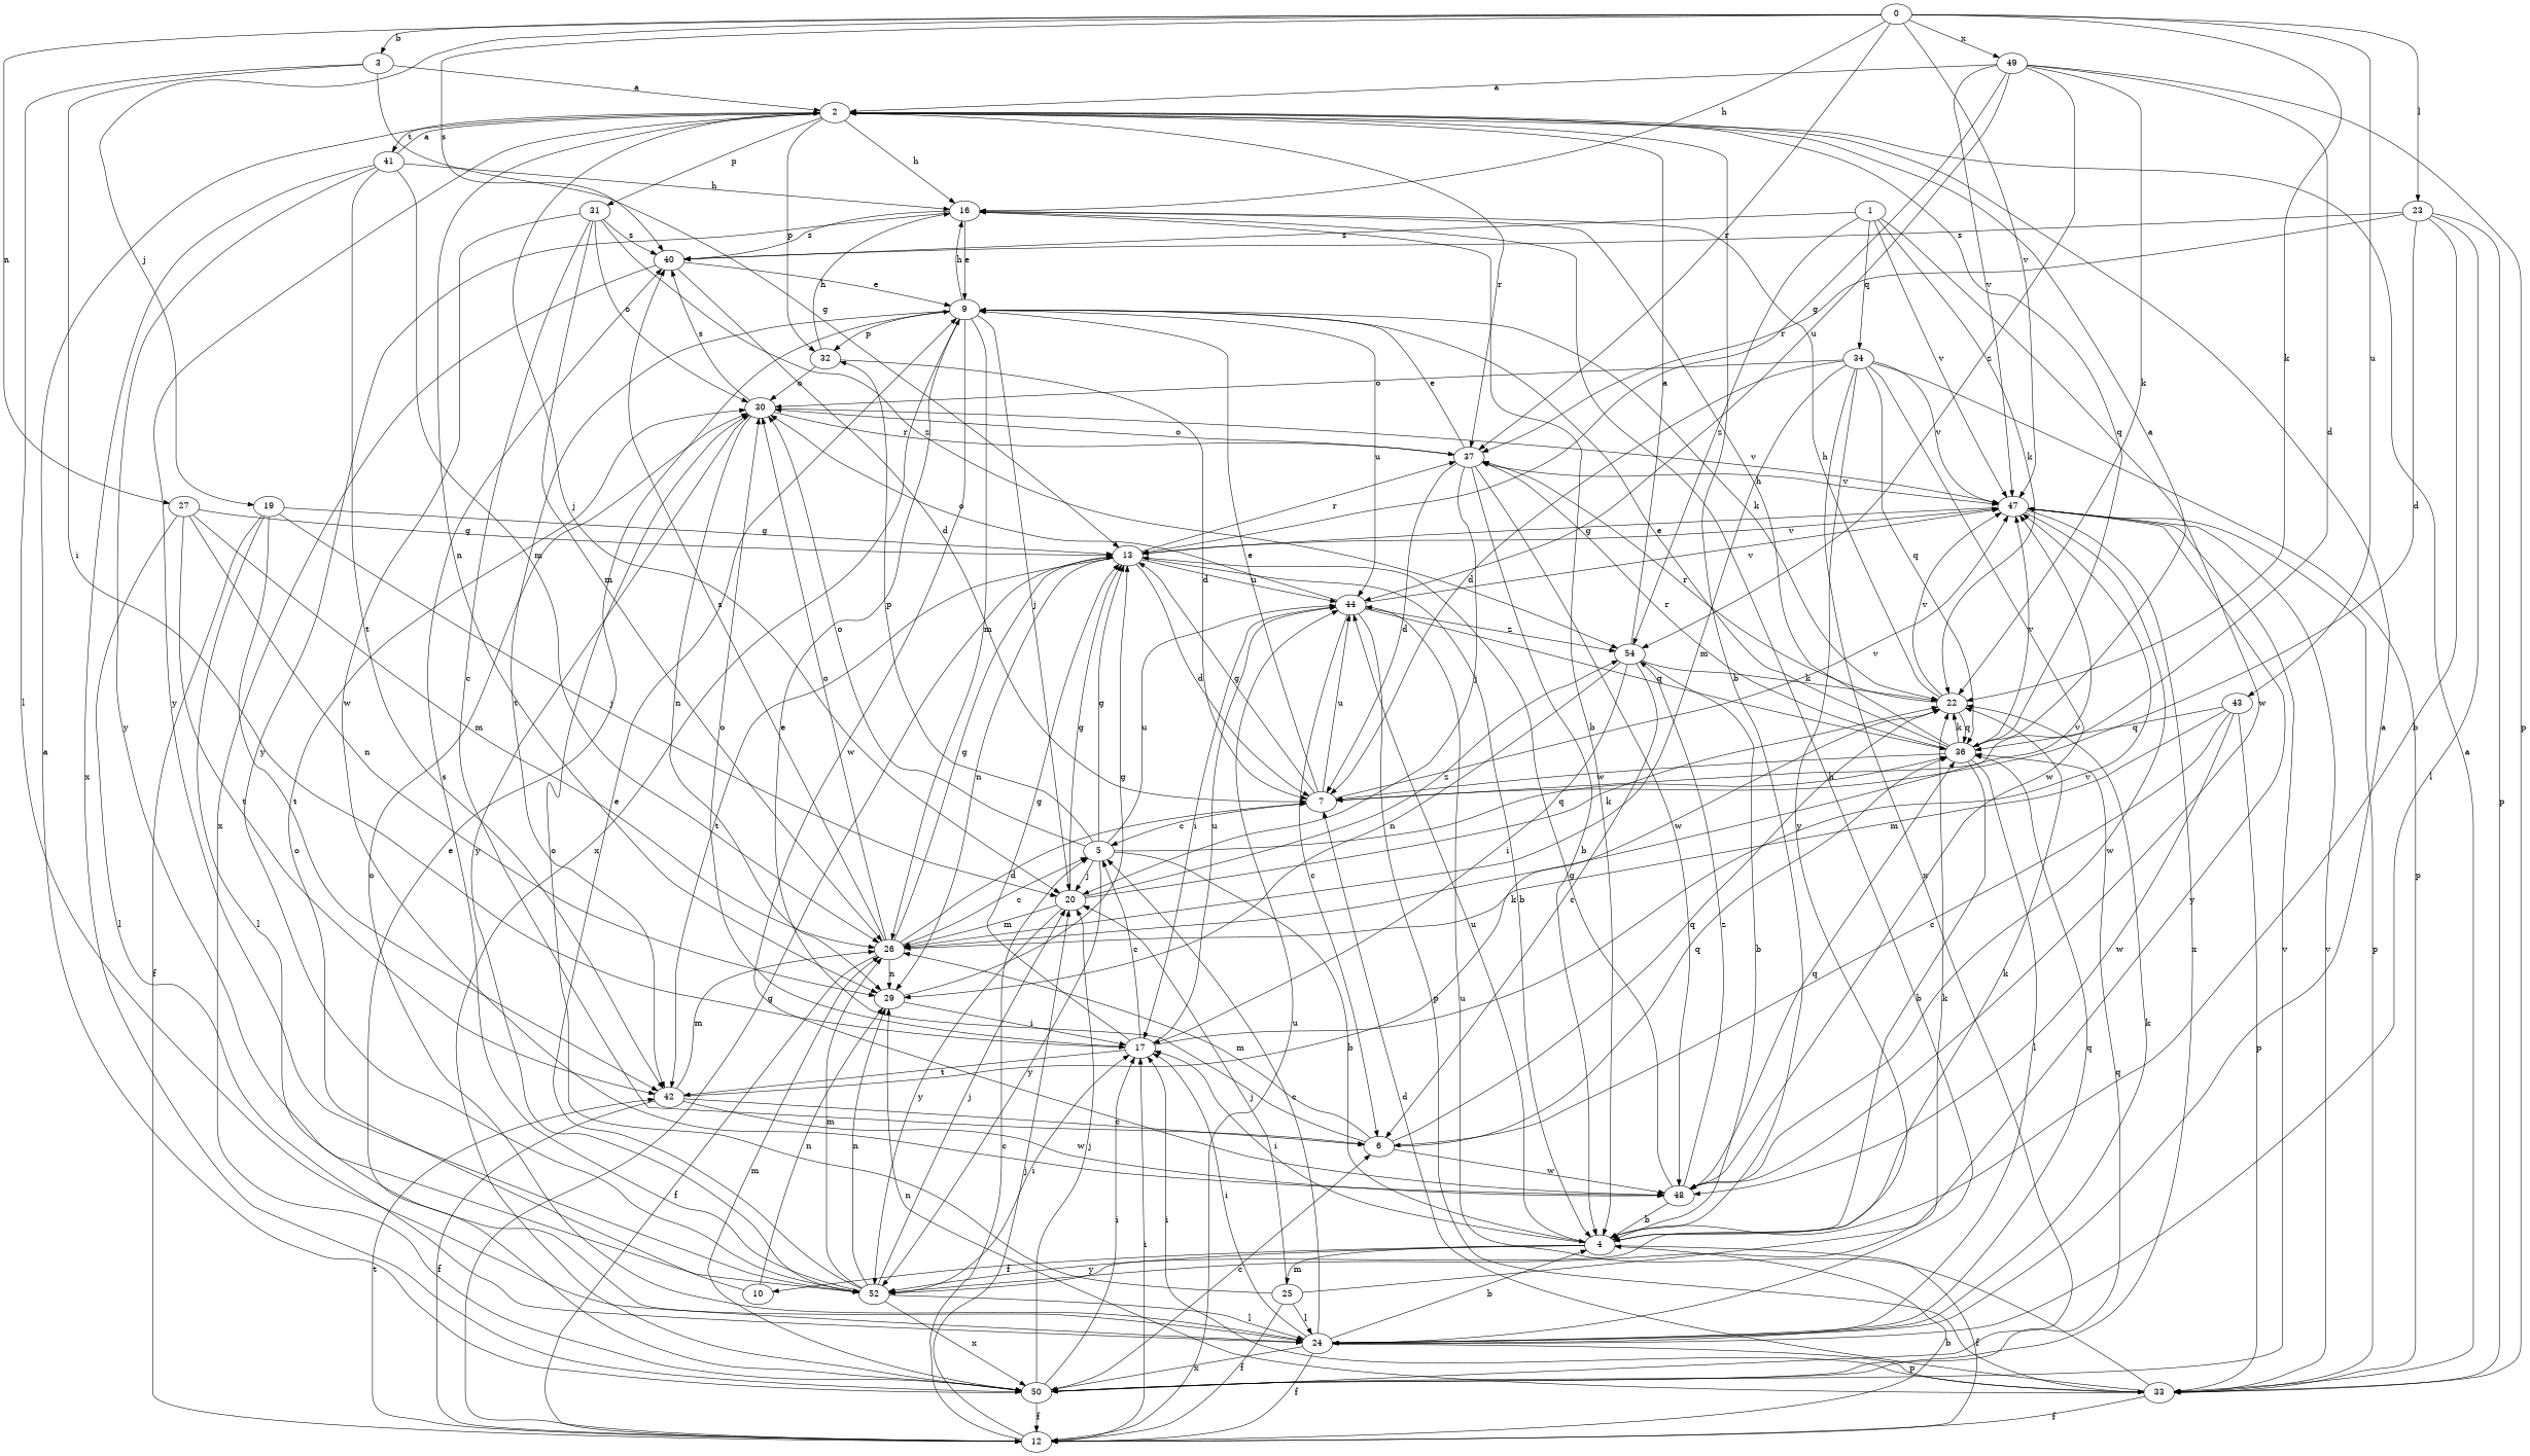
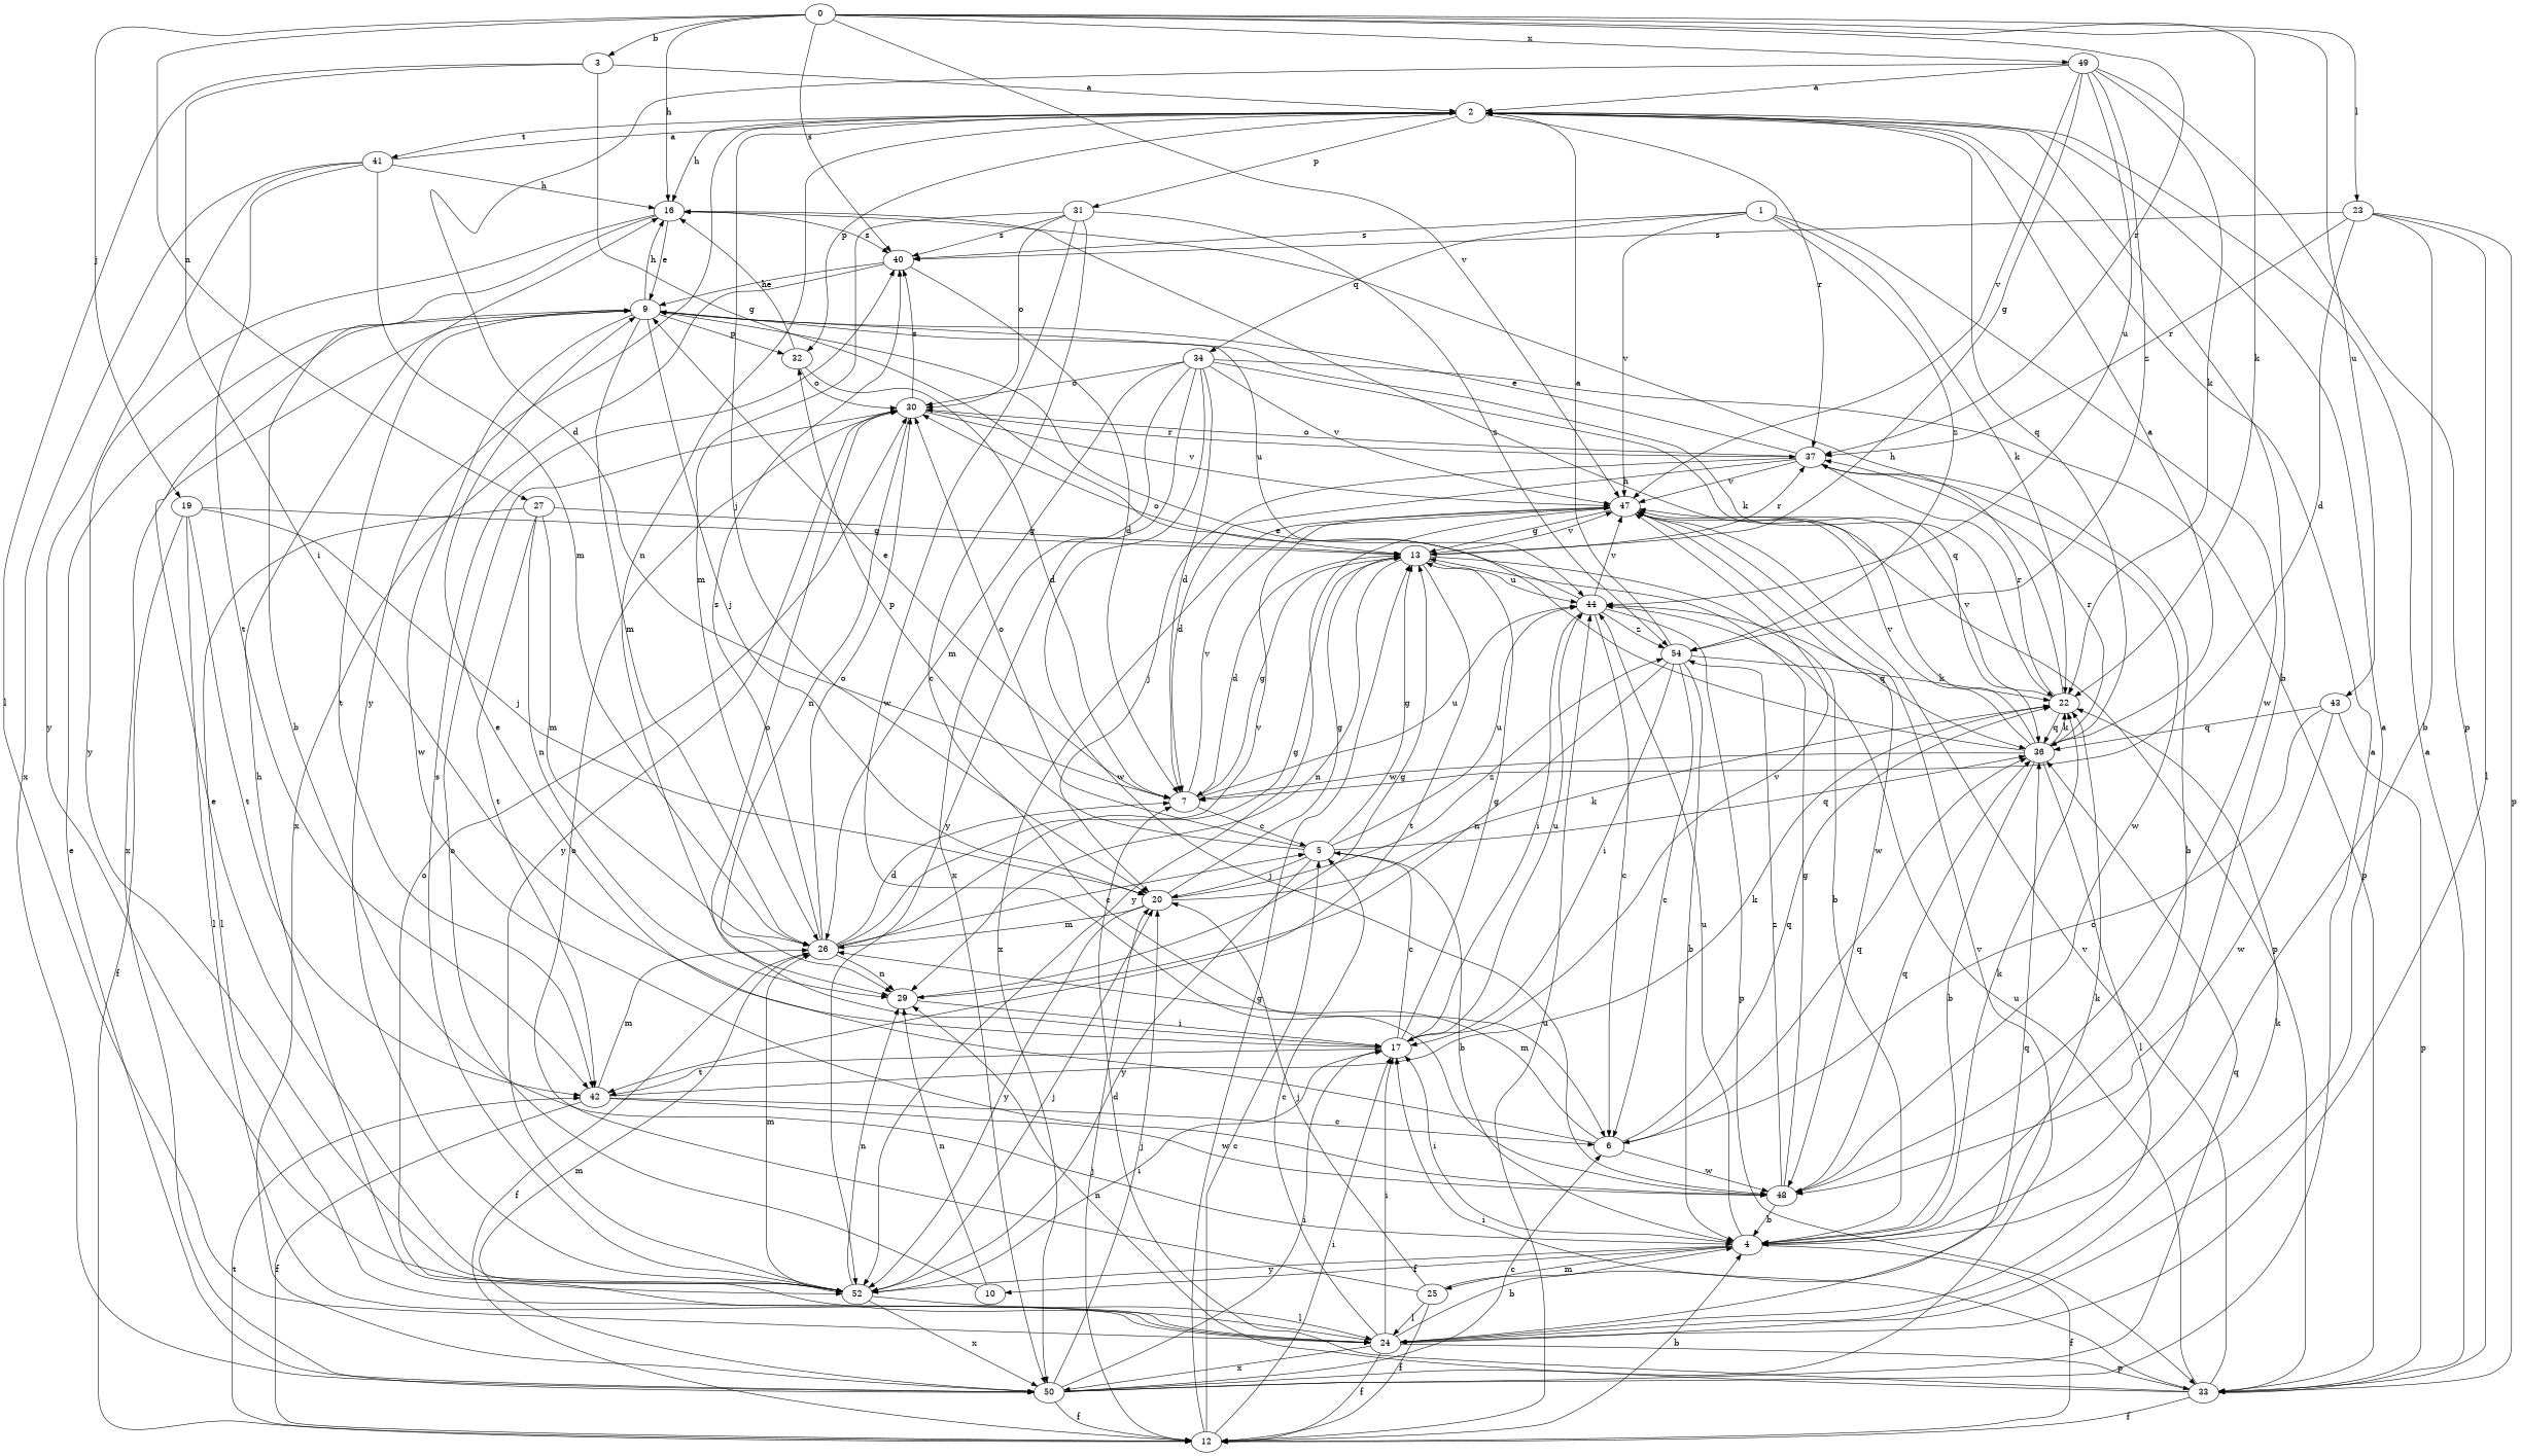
  strict digraph {
    0
    3
    16
    19
    22
    23
    27
    37
    40
    43
    47
    49
    2
    13
    17
    24
    4
    52
    9
    20
    12
    42
    36
    7
    33
    29
    26
    48
    30
    50
    6
    54
    44
    1
    34
    31
    32
    41
    10
    25
    5
    0 -> 3 [label=b]
    0 -> 16 [label=h]
    0 -> 19 [label=j]
    0 -> 22 [label=k]
    0 -> 23 [label=l]
    0 -> 27 [label=n]
    0 -> 37 [label=r]
    0 -> 40 [label=s]
    0 -> 43 [label=u]
    0 -> 47 [label=v]
    0 -> 49 [label=x]
    3 -> 2 [label=a]
    3 -> 13 [label=g]
    3 -> 17 [label=i]
    3 -> 24 [label=l]
    16 -> 40 [label=s]
    16 -> 4 [label=b]
    16 -> 52 [label=y]
    16 -> 9 [label=e]
    19 -> 13 [label=g]
    19 -> 24 [label=l]
    19 -> 20 [label=j]
    19 -> 12 [label=f]
    19 -> 42 [label=t]
    22 -> 16 [label=h]
    22 -> 37 [label=r]
    22 -> 47 [label=v]
    22 -> 36 [label=q]
    23 -> 37 [label=r]
    23 -> 40 [label=s]
    23 -> 24 [label=l]
    23 -> 4 [label=b]
    23 -> 7 [label=d]
    23 -> 33 [label=p]
    27 -> 13 [label=g]
    27 -> 24 [label=l]
    27 -> 42 [label=t]
    27 -> 29 [label=n]
    27 -> 26 [label=m]
    37 -> 47 [label=v]
    37 -> 4 [label=b]
    37 -> 9 [label=e]
    37 -> 20 [label=j]
    37 -> 7 [label=d]
    37 -> 48 [label=w]
    37 -> 30 [label=o]
    40 -> 9 [label=e]
    40 -> 7 [label=d]
    40 -> 50 [label=x]
    43 -> 36 [label=q]
    43 -> 33 [label=p]
-   43 -> 26 [label=m]
    43 -> 48 [label=w]
    43 -> 6 [label=c]
    47 -> 13 [label=g]
    47 -> 52 [label=y]
    47 -> 33 [label=p]
    47 -> 48 [label=w]
    47 -> 50 [label=x]
    49 -> 22 [label=k]
    49 -> 47 [label=v]
    49 -> 2 [label=a]
    49 -> 13 [label=g]
    49 -> 7 [label=d]
    49 -> 33 [label=p]
    49 -> 54 [label=z]
    49 -> 44 [label=u]
    2 -> 16 [label=h]
    2 -> 37 [label=r]
    2 -> 4 [label=b]
    2 -> 52 [label=y]
    2 -> 20 [label=j]
    2 -> 36 [label=q]
    2 -> 29 [label=n]
    2 -> 31 [label=p]
    2 -> 32 [label=p]
    2 -> 41 [label=t]
    13 -> 37 [label=r]
    13 -> 47 [label=v]
    13 -> 4 [label=b]
    13 -> 42 [label=t]
    13 -> 7 [label=d]
    13 -> 29 [label=n]
    13 -> 44 [label=u]
    17 -> 47 [label=v]
    17 -> 13 [label=g]
    17 -> 42 [label=t]
    17 -> 30 [label=o]
    17 -> 44 [label=u]
    17 -> 5 [label=c]
    24 -> 16 [label=h]
    24 -> 22 [label=k]
    24 -> 2 [label=a]
    24 -> 17 [label=i]
    24 -> 4 [label=b]
    24 -> 12 [label=f]
    24 -> 36 [label=q]
    24 -> 33 [label=p]
    24 -> 30 [label=o]
    24 -> 50 [label=x]
    24 -> 5 [label=c]
    4 -> 22 [label=k]
    4 -> 17 [label=i]
    4 -> 52 [label=y]
    4 -> 12 [label=f]
    4 -> 44 [label=u]
    4 -> 10 [label=f]
    4 -> 25 [label=m]
    52 -> 40 [label=s]
    52 -> 17 [label=i]
    52 -> 24 [label=l]
    52 -> 9 [label=e]
    52 -> 20 [label=j]
    52 -> 29 [label=n]
    52 -> 26 [label=m]
    52 -> 50 [label=x]
    9 -> 16 [label=h]
    9 -> 22 [label=k]
    9 -> 20 [label=j]
    9 -> 42 [label=t]
    9 -> 26 [label=m]
    9 -> 48 [label=w]
    9 -> 50 [label=x]
    9 -> 44 [label=u]
    9 -> 32 [label=p]
    20 -> 22 [label=k]
    20 -> 13 [label=g]
    20 -> 52 [label=y]
    20 -> 26 [label=m]
    20 -> 54 [label=z]
    12 -> 13 [label=g]
    12 -> 17 [label=i]
    12 -> 4 [label=b]
    12 -> 20 [label=j]
    12 -> 42 [label=t]
    12 -> 44 [label=u]
    12 -> 5 [label=c]
    42 -> 22 [label=k]
    42 -> 12 [label=f]
    42 -> 26 [label=m]
    42 -> 48 [label=w]
    42 -> 6 [label=c]
    36 -> 16 [label=h]
    36 -> 22 [label=k]
    36 -> 37 [label=r]
    36 -> 47 [label=v]
    36 -> 2 [label=a]
    36 -> 24 [label=l]
    36 -> 4 [label=b]
    36 -> 9 [label=e]
    36 -> 7 [label=w]
    7 -> 47 [label=v]
    7 -> 13 [label=g]
    7 -> 9 [label=e]
    7 -> 44 [label=u]
    7 -> 5 [label=c]
    33 -> 47 [label=v]
    33 -> 2 [label=a]
    33 -> 17 [label=i]
    33 -> 12 [label=f]
    33 -> 7 [label=d]
    33 -> 29 [label=n]
    33 -> 44 [label=u]
    29 -> 13 [label=g]
    29 -> 17 [label=i]
    26 -> 40 [label=s]
    26 -> 47 [label=v]
    26 -> 13 [label=g]
    26 -> 12 [label=f]
    26 -> 7 [label=d]
    26 -> 29 [label=n]
    26 -> 30 [label=o]
    26 -> 5 [label=c]
    48 -> 13 [label=g]
    48 -> 4 [label=b]
    48 -> 36 [label=q]
    48 -> 54 [label=z]
    30 -> 37 [label=r]
    30 -> 40 [label=s]
    30 -> 47 [label=v]
    30 -> 52 [label=y]
    30 -> 29 [label=n]
    50 -> 47 [label=v]
    50 -> 2 [label=a]
    50 -> 17 [label=i]
    50 -> 9 [label=e]
    50 -> 20 [label=j]
    50 -> 12 [label=f]
    50 -> 36 [label=q]
    50 -> 26 [label=m]
    50 -> 6 [label=c]
    6 -> 22 [label=q]
    6 -> 9 [label=e]
    6 -> 36 [label=q]
    6 -> 26 [label=m]
    6 -> 48 [label=w]
    54 -> 22 [label=k]
    54 -> 2 [label=a]
    54 -> 17 [label=i]
    54 -> 4 [label=b]
    54 -> 29 [label=n]
    54 -> 6 [label=c]
    44 -> 47 [label=v]
    44 -> 17 [label=i]
    44 -> 36 [label=q]
    44 -> 33 [label=p]
    44 -> 30 [label=o]
    44 -> 6 [label=c]
    44 -> 54 [label=z]
    1 -> 22 [label=k]
    1 -> 40 [label=s]
    1 -> 47 [label=v]
    1 -> 48 [label=w]
    1 -> 54 [label=z]
    1 -> 34 [label=q]
    34 -> 47 [label=v]
    34 -> 52 [label=y]
    34 -> 36 [label=q]
    34 -> 7 [label=d]
    34 -> 33 [label=p]
    34 -> 26 [label=m]
    34 -> 48 [label=w]
    34 -> 30 [label=o]
    34 -> 50 [label=x]
    31 -> 40 [label=s]
    31 -> 26 [label=m]
    31 -> 48 [label=w]
    31 -> 30 [label=o]
    31 -> 6 [label=c]
    31 -> 54 [label=z]
    32 -> 16 [label=h]
    32 -> 7 [label=d]
    32 -> 30 [label=o]
    41 -> 16 [label=h]
    41 -> 2 [label=a]
    41 -> 52 [label=y]
    41 -> 42 [label=t]
    41 -> 26 [label=m]
    41 -> 50 [label=x]
    10 -> 29 [label=n]
    10 -> 30 [label=o]
    25 -> 22 [label=k]
    25 -> 24 [label=l]
    25 -> 20 [label=j]
    25 -> 12 [label=f]
    25 -> 30 [label=o]
    5 -> 13 [label=g]
    5 -> 4 [label=b]
    5 -> 52 [label=y]
    5 -> 20 [label=j]
    5 -> 36 [label=q]
    5 -> 30 [label=o]
    5 -> 44 [label=u]
    5 -> 32 [label=p]
  }
